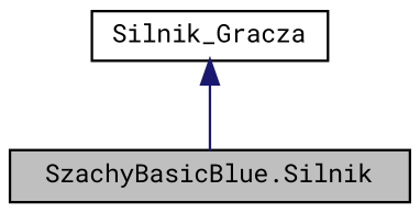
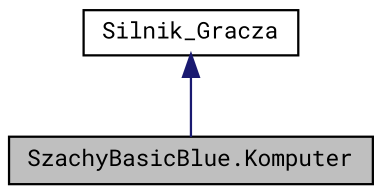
  digraph {
    fontname="Roboto Mono"
    node [color=black fontname="Roboto Mono" fontsize=10 shape=record style=filled]
-   n1 [fillcolor=grey75 fontcolor=black height=0.2 label="SzachyBasicBlue.Silnik" width=0.4]
+   n1 [fillcolor=grey75 fontcolor=black height=0.2 label="SzachyBasicBlue.Komputer" width=0.4]
    n2 [fillcolor=white height=0.2 label=Silnik_Gracza width=0.4]
    n2 -> n1 [color=midnightblue dir=back fontname="Roboto Mono" fontsize=10 labelfontname=Helvetica labelfontsize=10 style=solid]
  }
